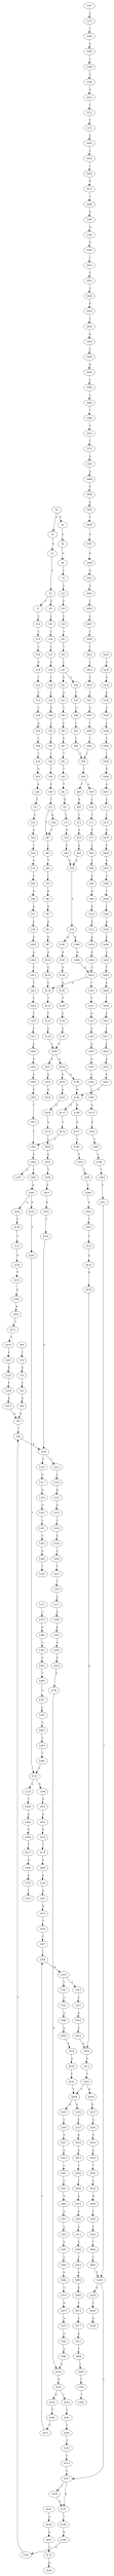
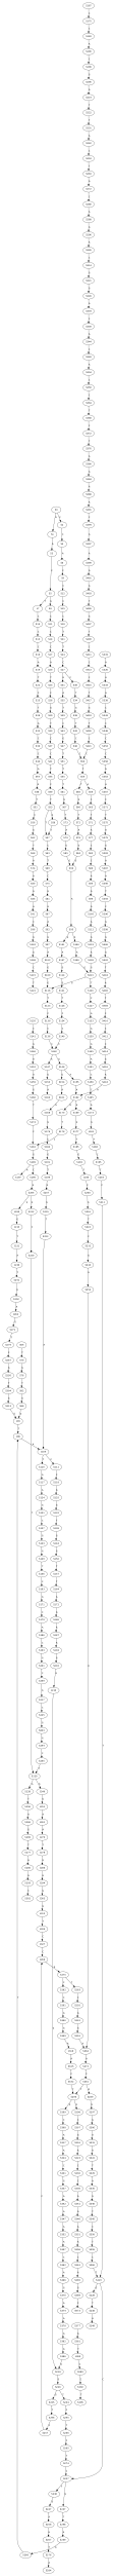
  strict digraph {
    fontname="Source Code Pro"
    node [fontname="Source Code Pro"]
    edge [fontname="Source Code Pro"]
    S0
    S1
    S2
    S3
    S4
    S5
    S6
    S7
    S8
    S9
    S10
    S11
    S12
    S13
    S14
    S15
    S16
    S17
    S18
    S19
    S20
    S21
    S22
    S23
    S24
    S25
    S26
    S27
    S28
    S29
    S30
    S31
    S32
    S33
    S34
    S35
    S36
    S37
    S38
    S39
    S40
    S41
    S42
    S43
    S44
    S45
    S46
    S47
    S48
    S49
    S50
    S51
    S52
    S53
    S54
    S55
    S56
    S57
    S58
    S59
    S60
    S61
    S62
    S63
    S65
    S66
    S67
    S68
    S69
    S64
    S70
    S71
    S72
    S73
    S74
    S75
    S76
    S77
    S78
    S79
    S80
    S81
    S82
    S83
    S84
    S85
    S86
    S87
    S88
    S89
    S90
    S91
    S92
    S93
    S94
    S95
    S96
    S97
    S98
    S99
    S100
    S101
    S102
    S103
    S104
    S105
    S106
    S107
    S108
    S109
    S110
    S111
    S112
    n114 [label=S613]
    S114
    S115
    S116
    S117
    S118
    S119
    S120
    S121
    S122
    S123
    S124
    S125
    S126
    S127
    S128
-   S129
    S130
    S131
    S132
    S133
    S134
    S135
    S136
    S137
    S138
    S139
    S140
    S141
    S142
    S143
    S144
    S145
    S146
    S147
    S148
    S149
    S150
    S151
    S152
    S153
    S154
    S155
    S156
    S157
    S158
    S159
    S160
    S161
    S162
+   S163
    S164
    S165
    S166
    S168
    S169
    S170
    S171
    S172
    S173
    S174
    S167
    S175
    S176
    S177
    S178
    S179
    S180
    S181
    S182
    S183
    S184
    S185
    S186
    S187
    S188
    S189
    S190
    S191
    S192
    S193
    S194
    S195
    S196
    S197
    S198
    S199
    S200
    S201
    S202
    S203
    S204
    S206
    S207
    S208
    S209
    S210
    S211
    S205
    S212
    S213
    S214
    S215
    S216
    S217
    S218
    S219
    S220
    S221
    S222
    S223
    S224
    S225
    S226
    S227
    S228
    S229
    S230
    S231
    S232
    n234 [label=S833]
    S234
    S235
    S236
    S237
    S238
    S239
    S240
    S241
    S242
    S243
    S244
    S245
    S246
    S247
    S248
    S249
    S250
    S251
    S252
    S253
    S254
    S255
    S256
    S257
    S258
    S259
    S260
    S261
    S262
    S263
    S264
    S265
    S266
    S267
    S268
    S269
    S270
    S271
    S272
    S273
    S274
    S275
    S276
    S277
    S278
    S279
    S280
    S281
    S282
    S283
    S284
    S285
    S286
    S287
    S288
    S289
    S290
    S291
    S292
    S293
    S294
    S295
    S296
    S297
    S298
    S299
    S300
    S301
    S302
    S303
    S304
    S305
    S306
    S307
    S308
    S309
    S310
    S312
    S313
    S314
    S315
    S316
    S317
    S318
    S320
    S321
    S322
    S323
    S324
    S325
    S319
    S326
    S327
    S328
    S329
    S330
    S331
    S332
    S333
    S334
    S335
    S336
    S337
    S338
    S339
    S340
    S341
    S342
    S343
    S344
    S345
    S346
    S347
    S348
    S349
    S350
    S351
    S352
    S353
    S354
    S355
    S356
    S357
    S358
    S359
    S360
    S361
    S362
    S363
    S364
    S365
    S366
    S367
    S368
    S369
    S370
    S371
    S372
    n373 [label=S973]
    S374
    S375
    S376
    S377
    S378
    S379
    S380
    S381
    S382
    S383
    S384
    S385
    S386
    S387
    S388
    S389
    S390
    S391
    S392
    S393
    S394
    S395
    S396
    S397
    S398
    S399
    S400
    S401
    S402
    S403
    S404
    S405
    S406
    S407
    S408
    S409
    S410
    S411
    S412
    S413
    S414
    S415
    S416
    S417
    S418
    S419
    S420
    S421
    S0 -> S1 [label=G]
    S0 -> S2 [label=C]
    S1 -> S3 [label=A]
    S2 -> S4 [label=C]
    S3 -> S5 [label=C]
    S4 -> S6 [label=A]
    S5 -> S7 [label=T]
    S5 -> S8 [label=G]
    S6 -> S9 [label=C]
    S7 -> S10 [label=C]
    S8 -> S11 [label=C]
    S9 -> S12 [label=C]
    S10 -> S13 [label=C]
    S11 -> S14 [label=C]
    S12 -> S15 [label=C]
    S13 -> S16 [label=C]
    S14 -> S17 [label=C]
    S15 -> S18 [label=C]
    S16 -> S19 [label=A]
    S17 -> S20 [label=A]
    S18 -> S21 [label=T]
    S19 -> S22 [label=T]
    S20 -> S23 [label=T]
    S21 -> S24 [label=T]
    S22 -> S25 [label=C]
    S23 -> S26 [label=C]
    S24 -> S27 [label=C]
    S25 -> S28 [label=T]
    S26 -> S29 [label=G]
    S27 -> S30 [label=C]
    S27 -> S31 [label=G]
    S28 -> S32 [label=G]
    S29 -> S33 [label=T]
    S30 -> S34 [label=T]
    S31 -> S35 [label=A]
    S32 -> S36 [label=C]
    S33 -> S37 [label=C]
    S34 -> S38 [label=G]
    S35 -> S39 [label=T]
    S36 -> S40 [label=C]
    S37 -> S41 [label=C]
    S38 -> S42 [label=T]
    S39 -> S43 [label=C]
    S40 -> S44 [label=A]
    S41 -> S45 [label=T]
    S42 -> S46 [label=C]
    S43 -> S47 [label=G]
    S44 -> S48 [label=G]
    S45 -> S49 [label=C]
    S46 -> S50 [label=C]
    S47 -> S51 [label=T]
    S48 -> S52 [label=T]
    S49 -> S53 [label=T]
    S50 -> S54 [label=T]
    S51 -> S55 [label=T]
    S52 -> S56 [label=C]
    S53 -> S57 [label=T]
    S53 -> S58 [label=G]
    S54 -> S59 [label=A]
    S54 -> S60 [label=T]
    S55 -> S61 [label=T]
    S56 -> S62 [label=G]
    S57 -> S63 [label=C]
    S58 -> S57 [label=T]
    S59 -> S65 [label=C]
    S60 -> S66 [label=G]
    S61 -> S67 [label=G]
    S62 -> S68 [label=T]
    S63 -> S69 [label=T]
    S65 -> S71 [label=T]
    S66 -> S72 [label=T]
    S67 -> S73 [label=T]
    S68 -> S74 [label=A]
    S69 -> S75 [label=C]
    S64 -> S70 [label=T]
    S70 -> S76 [label=G]
    S71 -> S77 [label=A]
    S72 -> S78 [label=A]
    S73 -> S79 [label=A]
    S74 -> S80 [label=A]
    S75 -> S81 [label=G]
    S76 -> S82 [label=T]
    S77 -> S83 [label=C]
    S78 -> S84 [label=G]
    S79 -> S85 [label=G]
    S80 -> S86 [label=G]
    S81 -> S87 [label=G]
    S82 -> S88 [label=G]
    S83 -> S89 [label=C]
    S84 -> S90 [label=G]
    S85 -> S90 [label=G]
    S86 -> S91 [label=A]
    S87 -> S92 [label=A]
    S88 -> S93 [label=G]
    S89 -> S94 [label=A]
    S90 -> S95 [label=A]
    S91 -> S96 [label=C]
    S92 -> S97 [label=G]
    S93 -> S98 [label=T]
    S94 -> S99 [label=G]
    S95 -> S100 [label=G]
    S95 -> S101 [label=A]
    S96 -> S102 [label=G]
    S97 -> S103 [label=A]
    S98 -> S104 [label=A]
    S99 -> S105 [label=G]
    S100 -> S106 [label=A]
    S101 -> S107 [label=A]
    S102 -> S108 [label=G]
    S103 -> S109 [label=G]
    S104 -> S110 [label=T]
    S104 -> S111 [label=C]
    S105 -> S112 [label=A]
    S106 -> n114 [label=G]
    S107 -> S114 [label=G]
    S108 -> S115 [label=C]
    S109 -> S116 [label=G]
    S110 -> S117 [label=G]
    S111 -> S118 [label=C]
    S112 -> S119 [label=G]
    n114 -> S116 [label=G]
    n114 -> S120 [label=T]
    S114 -> S121 [label=G]
    S115 -> S122 [label=T]
    S116 -> S123 [label=T]
    S117 -> S124 [label=A]
    S118 -> S125 [label=G]
    S119 -> S126 [label=A]
    S120 -> S127 [label=C]
    S121 -> S128 [label=T]
-   S122 -> S129 [label=C]
    S123 -> S130 [label=C]
    S124 -> S131 [label=G]
    S125 -> S132 [label=G]
    S126 -> n114 [label=G]
    S127 -> S133 [label=A]
    S128 -> S134 [label=C]
-   S129 -> S135 [label=T]
    S130 -> S136 [label=C]
    S131 -> S137 [label=C]
    S132 -> S138 [label=T]
    S133 -> S139 [label=G]
    S134 -> S140 [label=C]
    S135 -> S141 [label=C]
    S136 -> S142 [label=C]
    S137 -> S143 [label=G]
    S138 -> S144 [label=G]
    S139 -> S145 [label=G]
    S140 -> S142 [label=C]
    S141 -> S146 [label=G]
    S142 -> S147 [label=A]
    S142 -> S148 [label=G]
    S143 -> S149 [label=G]
    S144 -> S150 [label=G]
    S145 -> S151 [label=A]
    S146 -> S152 [label=A]
    S147 -> S153 [label=G]
    S148 -> S154 [label=G]
    S148 -> S155 [label=A]
    S149 -> S156 [label=T]
    S150 -> S157 [label=T]
    S151 -> S158 [label=C]
    S152 -> S159 [label=A]
    S153 -> S160 [label=A]
    S154 -> S161 [label=A]
    S155 -> S162 [label=A]
+   S156 -> S163 [label=C]
    S157 -> S164 [label=T]
    S158 -> S165 [label=C]
    S159 -> S166 [label=G]
    S161 -> S168 [label=G]
    S162 -> S169 [label=A]
    S162 -> S170 [label=G]
+   S163 -> S171 [label=G]
    S164 -> S172 [label=A]
    S165 -> S173 [label=A]
    S166 -> S174 [label=T]
    S168 -> S176 [label=G]
    S169 -> S177 [label=G]
    S170 -> S178 [label=T]
    S171 -> S179 [label=C]
    S172 -> S180 [label=G]
    S173 -> S181 [label=G]
    S174 -> S182 [label=C]
    S167 -> S175 [label=C]
    S175 -> S183 [label=C]
    S176 -> S184 [label=C]
    S177 -> S185 [label=T]
    S178 -> S182 [label=C]
    S179 -> S186 [label=A]
    S180 -> S187 [label=A]
    S181 -> S188 [label=T]
    S182 -> S189 [label=G]
    S183 -> S190 [label=A]
    S184 -> S191 [label=G]
    S185 -> S192 [label=G]
    S186 -> S193 [label=C]
    S187 -> S194 [label=A]
    S188 -> S195 [label=C]
    S189 -> S196 [label=C]
    S189 -> S197 [label=A]
    S190 -> S198 [label=C]
    S191 -> S199 [label=T]
    S192 -> S200 [label=T]
    S193 -> S201 [label=G]
    S194 -> S202 [label=G]
    S195 -> S203 [label=T]
    S196 -> S204 [label=G]
    S198 -> S206 [label=G]
    S199 -> S207 [label=G]
    S200 -> S208 [label=C]
    S201 -> S209 [label=C]
    S202 -> S210 [label=G]
    S203 -> S211 [label=C]
    S204 -> S205 [label=G]
    S204 -> S212 [label=G]
    S206 -> S214 [label=G]
    S207 -> S215 [label=G]
    S208 -> S216 [label=G]
    S209 -> S217 [label=G]
    S210 -> S218 [label=G]
    S211 -> S219 [label=T]
    S205 -> S213 [label=G]
    S212 -> S220 [label=C]
    S213 -> S221 [label=T]
    S214 -> S222 [label=T]
    S215 -> S223 [label=T]
    S216 -> S224 [label=T]
    S217 -> S225 [label=C]
    S218 -> S226 [label=G]
    S219 -> S227 [label=C]
    S219 -> S228 [label=G]
    S220 -> S229 [label=T]
    S221 -> S230 [label=A]
    S222 -> S231 [label=T]
    S223 -> S104 [label=A]
    S224 -> S232 [label=C]
    S225 -> n234 [label=G]
    S226 -> S234 [label=T]
    S226 -> S235 [label=G]
    S227 -> S236 [label=T]
    S227 -> S237 [label=G]
    S228 -> S238 [label=T]
    S229 -> S239 [label=A]
    S229 -> S240 [label=G]
    S230 -> S241 [label=T]
    S231 -> S242 [label=A]
    S232 -> S243 [label=G]
    n234 -> S244 [label=G]
    S234 -> S245 [label=C]
    S235 -> S246 [label=T]
-   S236 -> S237 [label=G]
+   S236 -> S247 [label=G]
    S237 -> S248 [label=T]
    S238 -> S249 [label=A]
    S239 -> S250 [label=T]
    S240 -> S251 [label=G]
    S241 -> S252 [label=A]
    S242 -> S253 [label=C]
    S243 -> S254 [label=G]
    S244 -> S255 [label=C]
    S245 -> S256 [label=T]
    S246 -> S257 [label=C]
    S247 -> S258 [label=A]
    S248 -> S259 [label=G]
    S250 -> S260 [label=A]
    S251 -> S261 [label=A]
    S252 -> S262 [label=A]
    S253 -> S263 [label=T]
    S254 -> S264 [label=A]
    S255 -> S229 [label=T]
    S256 -> S265 [label=C]
    S257 -> S266 [label=C]
    S258 -> S267 [label=G]
    S259 -> S268 [label=G]
    S260 -> S269 [label=G]
    S261 -> S270 [label=A]
    S262 -> S271 [label=G]
    S263 -> S272 [label=G]
    S264 -> S273 [label=A]
    S265 -> S274 [label=T]
    S266 -> S275 [label=G]
    S267 -> S276 [label=T]
    S268 -> S98 [label=T]
    S269 -> S277 [label=T]
    S270 -> S278 [label=T]
    S271 -> S279 [label=T]
    S272 -> S280 [label=C]
    S273 -> S281 [label=C]
    S274 -> S227 [label=C]
    S275 -> S282 [label=C]
    S275 -> S283 [label=T]
    S276 -> S284 [label=A]
    S277 -> S285 [label=A]
    S278 -> S286 [label=G]
    S279 -> S287 [label=C]
    S280 -> S288 [label=A]
    S281 -> S289 [label=A]
    S281 -> S290 [label=T]
    S282 -> S291 [label=C]
    S283 -> S292 [label=C]
    S285 -> S293 [label=G]
    S286 -> S294 [label=G]
    S287 -> S295 [label=G]
    S288 -> S296 [label=G]
    S289 -> S297 [label=G]
    S290 -> S298 [label=G]
    S290 -> S299 [label=A]
    S291 -> S300 [label=G]
    S292 -> S301 [label=G]
    S293 -> S302 [label=C]
    S294 -> S303 [label=G]
    S295 -> S304 [label=T]
    S296 -> S305 [label=A]
    S297 -> S306 [label=G]
    S298 -> S307 [label=C]
    S299 -> S308 [label=C]
    S300 -> S309 [label=G]
    S301 -> S310 [label=G]
    S303 -> S312 [label=G]
    S304 -> S313 [label=G]
    S305 -> S314 [label=C]
    S306 -> S315 [label=A]
    S307 -> S316 [label=G]
    S308 -> S317 [label=A]
    S309 -> S318 [label=A]
    S310 -> S264 [label=A]
    S312 -> S320 [label=T]
    S313 -> S93 [label=G]
    S314 -> S321 [label=G]
    S315 -> S322 [label=A]
    S316 -> S323 [label=A]
    S317 -> S324 [label=A]
    S318 -> S325 [label=A]
    S320 -> S327 [label=C]
    S321 -> S328 [label=G]
    S322 -> S329 [label=T]
    S323 -> S330 [label=C]
    S324 -> S331 [label=C]
    S325 -> S332 [label=C]
    S319 -> S326 [label=A]
    S326 -> S333 [label=A]
    S327 -> S266 [label=C]
    S328 -> S334 [label=A]
    S329 -> S335 [label=A]
    S330 -> S336 [label=C]
    S331 -> S337 [label=G]
    S332 -> S290 [label=T]
    S333 -> S338 [label=A]
    S334 -> S339 [label=C]
    S335 -> S340 [label=G]
    S336 -> S341 [label=A]
    S337 -> S342 [label=A]
    S338 -> S343 [label=C]
    S339 -> S344 [label=A]
    S340 -> S345 [label=T]
    S341 -> S346 [label=G]
    S342 -> S347 [label=A]
    S343 -> S348 [label=C]
    S344 -> S349 [label=C]
    S345 -> S350 [label=C]
    S346 -> S351 [label=A]
    S347 -> S352 [label=A]
    S348 -> S353 [label=C]
    S349 -> S354 [label=A]
    S350 -> S355 [label=T]
    S351 -> S356 [label=A]
    S352 -> S357 [label=A]
    S353 -> S358 [label=C]
    S354 -> S359 [label=C]
    S355 -> S360 [label=C]
    S356 -> S361 [label=C]
    S357 -> S362 [label=C]
    S358 -> S363 [label=G]
    S359 -> S364 [label=C]
    S360 -> S219 [label=T]
    S361 -> S365 [label=A]
    S362 -> S366 [label=A]
    S363 -> S367 [label=A]
    S364 -> S368 [label=T]
    S365 -> S369 [label=G]
    S366 -> S370 [label=G]
    S367 -> S371 [label=C]
    S368 -> S372 [label=C]
    S369 -> n373 [label=C]
    S370 -> S374 [label=A]
    S371 -> S375 [label=T]
    S372 -> S376 [label=T]
-   n373 -> S377 [label=C]
    S374 -> S378 [label=A]
    S375 -> S379 [label=A]
    S376 -> S380 [label=A]
    S377 -> S381 [label=G]
    S378 -> S382 [label=G]
    S379 -> S383 [label=G]
    S380 -> S384 [label=G]
    S381 -> S385 [label=T]
    S382 -> S386 [label=G]
    S383 -> S387 [label=A]
    S384 -> S388 [label=A]
    S385 -> S389 [label=C]
    S386 -> S218 [label=G]
    S387 -> S390 [label=A]
    S388 -> S391 [label=A]
    S389 -> S392 [label=C]
    S390 -> S393 [label=T]
    S391 -> S394 [label=C]
    S392 -> S395 [label=T]
    S393 -> S396 [label=C]
    S394 -> S397 [label=G]
    S396 -> S398 [label=G]
    S397 -> S399 [label=A]
    S398 -> S400 [label=G]
    S399 -> S401 [label=G]
    S400 -> S402 [label=G]
    S401 -> S403 [label=G]
    S402 -> S404 [label=T]
    S403 -> S405 [label=T]
    S404 -> S406 [label=A]
    S405 -> S407 [label=G]
    S406 -> S408 [label=T]
    S407 -> S409 [label=T]
    S408 -> S410 [label=C]
    S409 -> S411 [label=C]
    S410 -> S412 [label=C]
    S411 -> S413 [label=C]
    S412 -> S414 [label=C]
    S413 -> S415 [label=C]
    S414 -> S416 [label=G]
    S415 -> S417 [label=T]
    S416 -> S418 [label=A]
    S417 -> S419 [label=G]
    S418 -> S162 [label=A]
    S419 -> S420 [label=T]
    S420 -> S421 [label=C]
    S421 -> S50 [label=C]
  }
